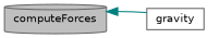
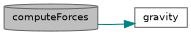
  digraph {
    rankdir=LR
    node [color=gray40 fontname=Helvetica fontsize=10 style=filled]
    n1 [fillcolor=grey75 fontcolor=black height=0.2 label=computeForces shape=cylinder width=0.4]
    n2 [fillcolor=white height=0.2 label=gravity shape=box width=0.4]
-   n2 -> n1 [color=teal fontname=Helvetica fontsize=10 labelfontname=Helvetica labelfontsize=10 style=solid arrowhead=normal]
+   n1 -> n2 [color=teal fontname=Helvetica fontsize=10 labelfontname=Helvetica labelfontsize=10 style=solid arrowhead=normal]
  }
